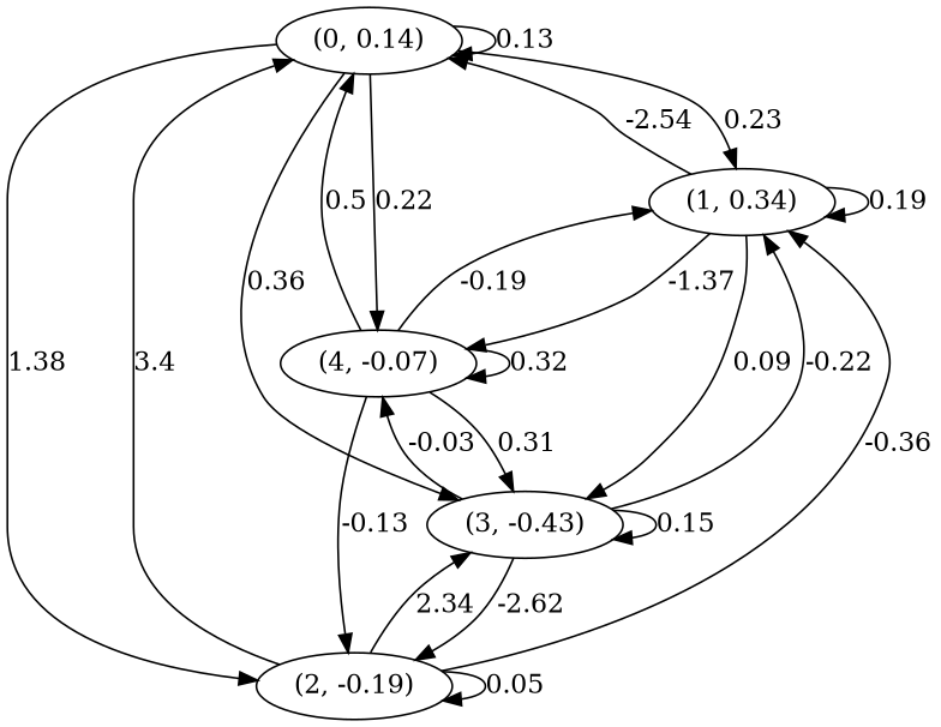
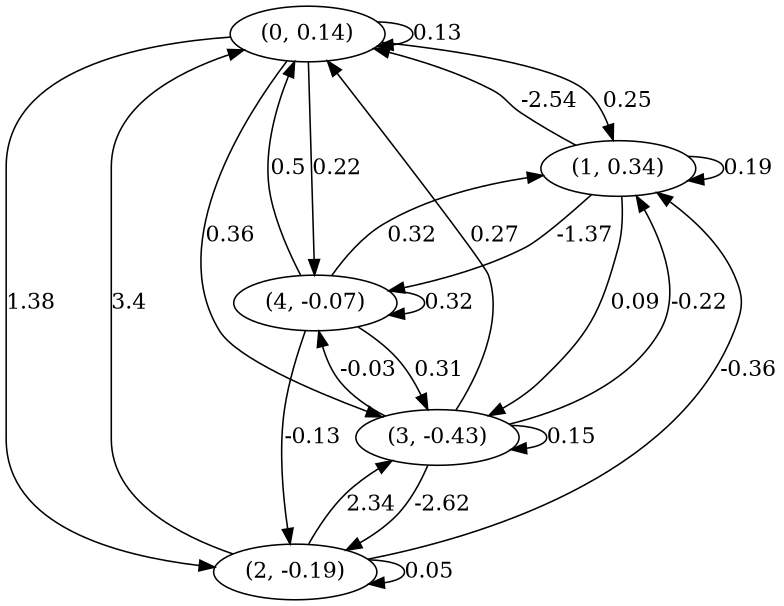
  digraph {
    n1 [label="(0, 0.14)"]
    n2 [label="(1, 0.34)"]
    n3 [label="(2, -0.19)"]
    n4 [label="(3, -0.43)"]
    n5 [label="(4, -0.07)"]
    n1 -> n1 [label=0.13]
-   n1 -> n2 [label=0.23]
+   n1 -> n2 [label=0.25]
    n1 -> n3 [label=1.38]
    n1 -> n4 [label=0.36]
    n1 -> n5 [label=0.22]
    n2 -> n1 [label=-2.54]
    n2 -> n2 [label=0.19]
    n2 -> n4 [label=0.09]
    n2 -> n5 [label=-1.37]
    n3 -> n1 [label=3.4]
    n3 -> n2 [label=-0.36]
    n3 -> n3 [label=0.05]
    n3 -> n4 [label=2.34]
+   n4 -> n1 [label=0.27]
    n4 -> n2 [label=-0.22]
    n4 -> n3 [label=-2.62]
    n4 -> n4 [label=0.15]
    n4 -> n5 [label=-0.03]
    n5 -> n1 [label=0.5]
-   n5 -> n2 [label=-0.19]
+   n5 -> n2 [label=0.32]
    n5 -> n3 [label=-0.13]
    n5 -> n4 [label=0.31]
    n5 -> n5 [label=0.32]
  }
